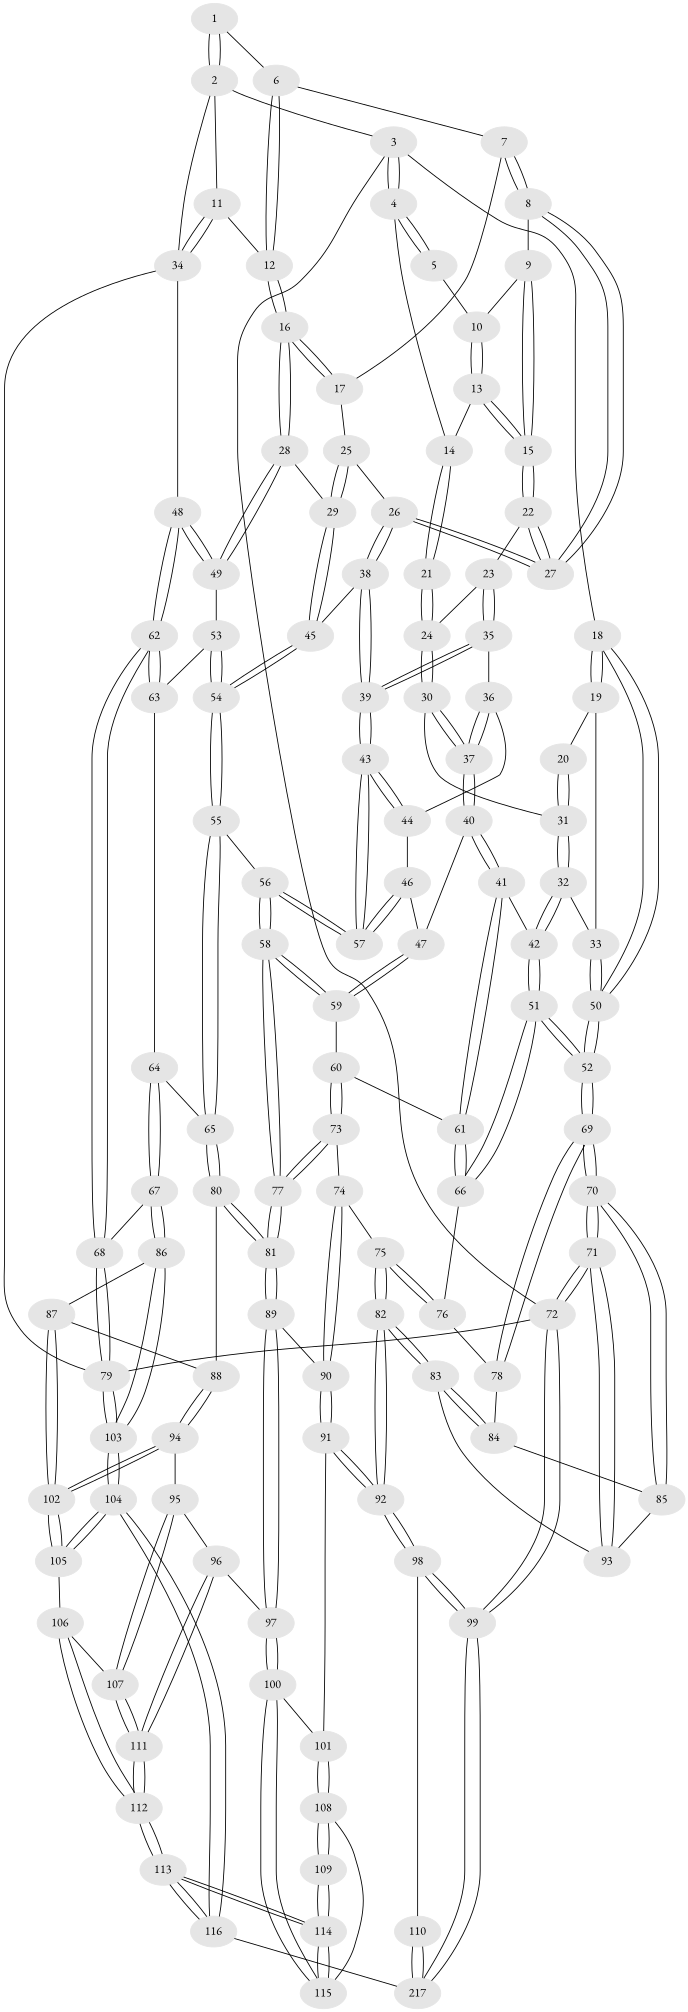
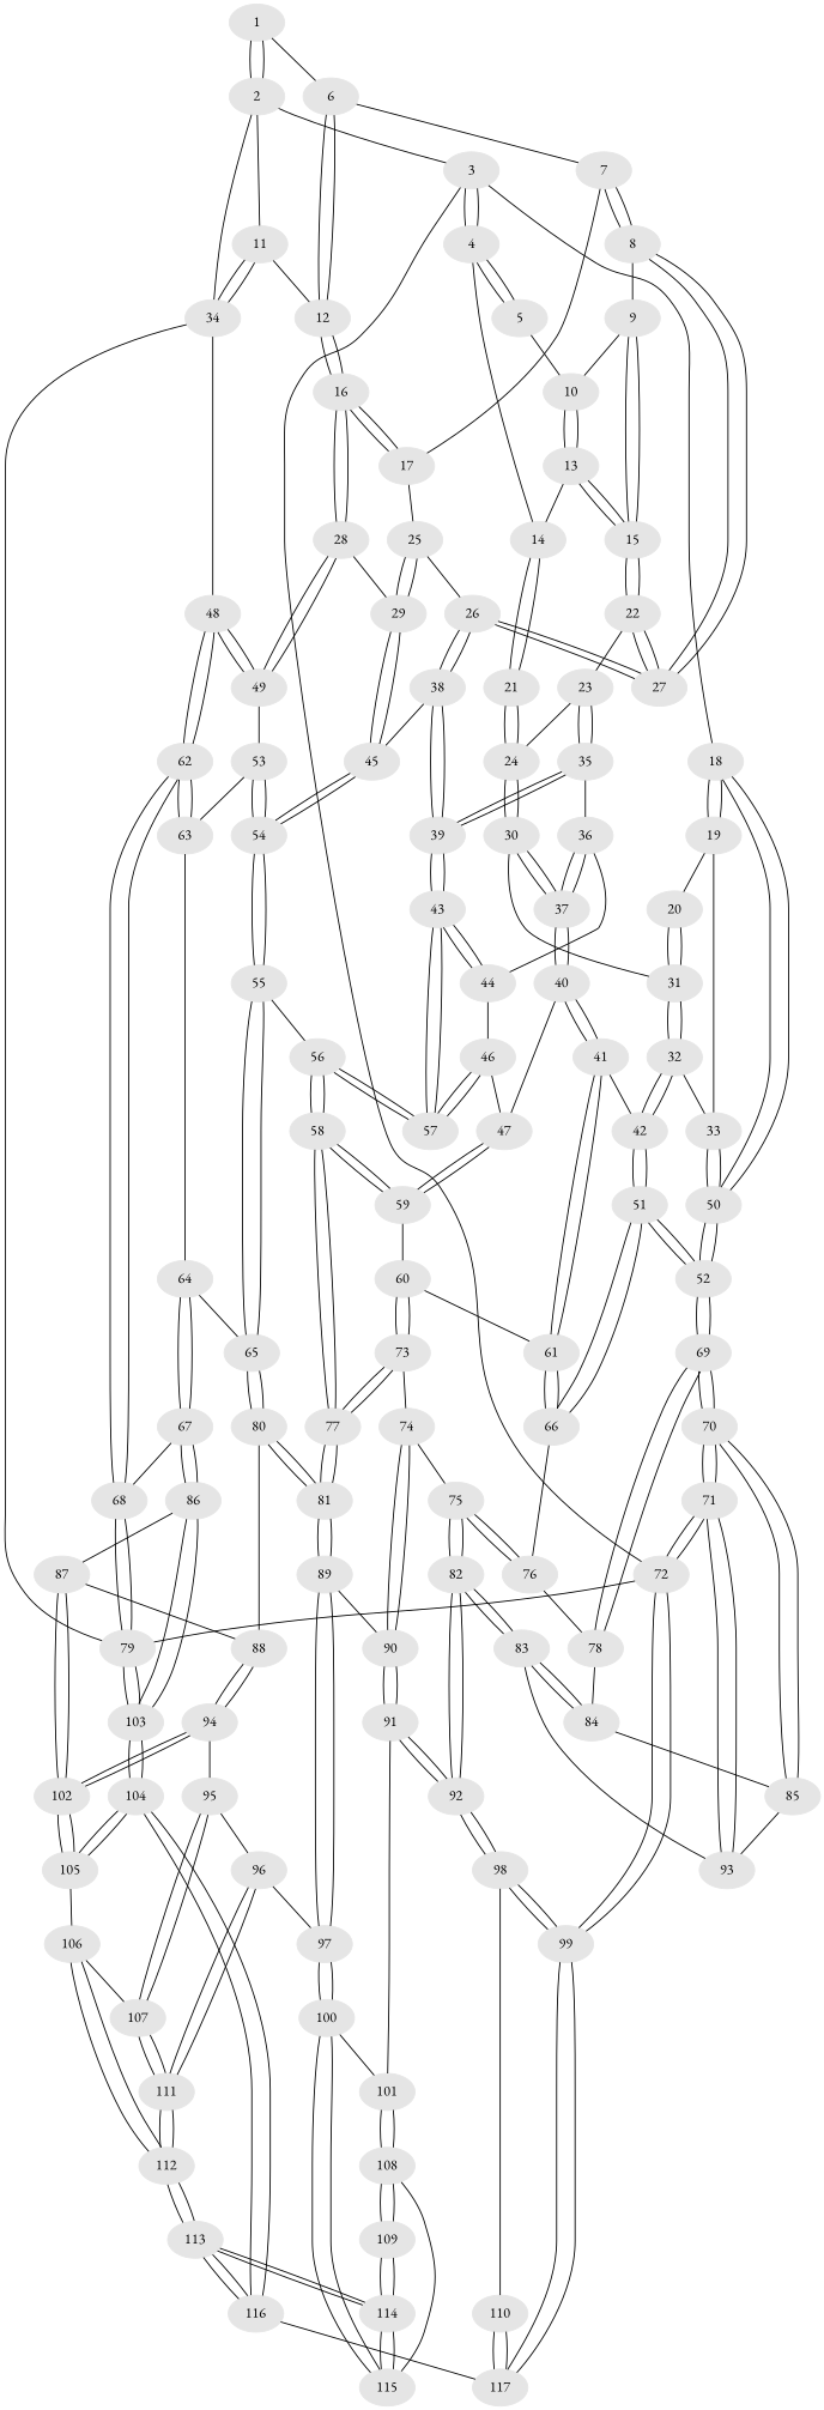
  graph {
    fontname="EB Garamond"
    node [color=gray90 fontname="EB Garamond" style=filled]
    edge [fontname="EB Garamond"]
    1
    2
    6
    3
    11
    34
    7
    12
    4
    18
    72
    48
    79
    5
    14
    19
    50
    99
    10
    21
    13
    8
    17
    16
    9
    27
    25
    15
    22
    28
    24
    23
    29
    49
    26
    20
    33
    52
    31
    32
    30
    35
    36
    39
    37
    38
    45
    53
    54
    40
    42
    51
    62
    103
    44
    43
    46
    41
    47
    57
    61
    59
    66
    55
    60
    63
    68
    69
    76
    70
    78
    64
    56
    65
    58
    80
    77
    81
    73
    74
    67
    86
    88
    87
    71
    85
    84
    93
-   117 [label=217]
+   117
    75
    90
    82
    91
    83
    92
    89
    104
    94
    97
    98
    102
    105
    95
    100
    101
    108
    110
    96
    107
    111
    112
    115
    109
    106
    116
    113
    114
    1 -- 2
    1 -- 2
    1 -- 6
    2 -- 3
    2 -- 11
    2 -- 34
    6 -- 7
    6 -- 12
    6 -- 12
    3 -- 4
    3 -- 4
    3 -- 18
    3 -- 72
    11 -- 34
    11 -- 34
    11 -- 12
    34 -- 48
    34 -- 79
    7 -- 8
    7 -- 8
    7 -- 17
    12 -- 16
    12 -- 16
    4 -- 5
    4 -- 5
    4 -- 14
    18 -- 19
    18 -- 19
    18 -- 50
    18 -- 50
    72 -- 79
    72 -- 99
    72 -- 99
    48 -- 49
    48 -- 49
    48 -- 62
    48 -- 62
    79 -- 103
    79 -- 103
    5 -- 10
    14 -- 21
    14 -- 21
    19 -- 20
    19 -- 33
    50 -- 52
    50 -- 52
    99 -- 117
    99 -- 117
    10 -- 13
    10 -- 13
    21 -- 24
    21 -- 24
    13 -- 14
    13 -- 15
    13 -- 15
    8 -- 9
    8 -- 27
    8 -- 27
    17 -- 25
    16 -- 17
    16 -- 17
    16 -- 28
    16 -- 28
    9 -- 10
    9 -- 15
    9 -- 15
    25 -- 29
    25 -- 29
    25 -- 26
    15 -- 22
    15 -- 22
    22 -- 27
    22 -- 27
    22 -- 23
    28 -- 29
    28 -- 49
    28 -- 49
    24 -- 30
    24 -- 30
    23 -- 24
    23 -- 35
    23 -- 35
    29 -- 45
    29 -- 45
    49 -- 53
    26 -- 27
    26 -- 27
    26 -- 38
    26 -- 38
    20 -- 31
    20 -- 31
    33 -- 50
    33 -- 50
    52 -- 69
    52 -- 69
    31 -- 32
    31 -- 32
    32 -- 33
    32 -- 42
    32 -- 42
    30 -- 31
    30 -- 37
    30 -- 37
    35 -- 36
    35 -- 39
    35 -- 39
    36 -- 37
    36 -- 37
    36 -- 44
    39 -- 43
    39 -- 43
    37 -- 40
    37 -- 40
    38 -- 39
    38 -- 39
    38 -- 45
    45 -- 54
    45 -- 54
    53 -- 54
    53 -- 54
    53 -- 63
    54 -- 55
    54 -- 55
    40 -- 41
    40 -- 41
    40 -- 47
    42 -- 51
    42 -- 51
    51 -- 52
    51 -- 52
    51 -- 66
    51 -- 66
    62 -- 63
    62 -- 63
    62 -- 68
    62 -- 68
    103 -- 104
    103 -- 104
    44 -- 46
    43 -- 44
    43 -- 44
    43 -- 57
    43 -- 57
    46 -- 47
    46 -- 57
    46 -- 57
    41 -- 42
    41 -- 61
    41 -- 61
    47 -- 59
    47 -- 59
    61 -- 66
    61 -- 66
    59 -- 60
    66 -- 76
    55 -- 56
    55 -- 65
    55 -- 65
    60 -- 61
    60 -- 73
    60 -- 73
    63 -- 64
    68 -- 79
    68 -- 79
    69 -- 70
    69 -- 70
    69 -- 78
    69 -- 78
    76 -- 78
    70 -- 71
    70 -- 71
    70 -- 85
    70 -- 85
    78 -- 84
    64 -- 65
    64 -- 67
    64 -- 67
    56 -- 57
    56 -- 57
    56 -- 58
    56 -- 58
    65 -- 80
    65 -- 80
    58 -- 59
    58 -- 59
    58 -- 77
    58 -- 77
    80 -- 81
    80 -- 81
    80 -- 88
    77 -- 81
    77 -- 81
    81 -- 89
    81 -- 89
    73 -- 77
    73 -- 77
    73 -- 74
    74 -- 75
    74 -- 90
    74 -- 90
    67 -- 68
    67 -- 86
    67 -- 86
    86 -- 103
    86 -- 103
    86 -- 87
    88 -- 94
    88 -- 94
    87 -- 88
    87 -- 102
    87 -- 102
    71 -- 72
    71 -- 72
    71 -- 93
    71 -- 93
    85 -- 93
    84 -- 85
    75 -- 76
    75 -- 76
    75 -- 82
    75 -- 82
    90 -- 91
    90 -- 91
    82 -- 83
    82 -- 83
    82 -- 92
    82 -- 92
    91 -- 92
    91 -- 92
    91 -- 101
    83 -- 84
    83 -- 84
    83 -- 93
    92 -- 98
    92 -- 98
    89 -- 90
    89 -- 97
    89 -- 97
    104 -- 105
    104 -- 105
    104 -- 116
    104 -- 116
    94 -- 102
    94 -- 102
    94 -- 95
    97 -- 100
    97 -- 100
    98 -- 99
    98 -- 99
    98 -- 110
    102 -- 105
    102 -- 105
    105 -- 106
    95 -- 96
    95 -- 107
    95 -- 107
    100 -- 101
    100 -- 115
    100 -- 115
    101 -- 108
    101 -- 108
    108 -- 115
    108 -- 109
    108 -- 109
    110 -- 117
    110 -- 117
    96 -- 97
    96 -- 111
    96 -- 111
    107 -- 111
    107 -- 111
    111 -- 112
    111 -- 112
    112 -- 113
    112 -- 113
    109 -- 114
    109 -- 114
    106 -- 107
    106 -- 112
    106 -- 112
    116 -- 117
    113 -- 116
    113 -- 116
    113 -- 114
    113 -- 114
    114 -- 115
    114 -- 115
  }
